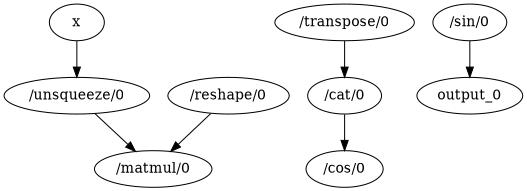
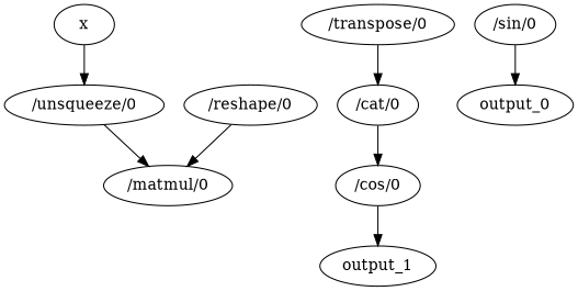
  strict digraph {
    node [metatype=PTReshapeMetatype type=nncf_model_output]
    edge [dtype=float in_port_id=0 out_port_id=0 shape="(1, 10, 5)"]
    x [metatype=PTInputNoopMetatype type=nncf_model_input]
    "/unsqueeze/0" [type=unsqueeze]
    "/matmul/0" [metatype=PTMatMulMetatype type=matmul]
    "/reshape/0" [type=reshape]
    "/transpose/0" [metatype=PTTransposeMetatype type=transpose]
    "/cat/0" [metatype=PTCatMetatype type=cat]
    "/cos/0" [metatype=PTCosMetatype type=cos]
    "/sin/0" [metatype=PTSinMetatype type=sin]
    output_0 [metatype=PTOutputNoopMetatype]
+   output_1 [metatype=PTOutputNoopMetatype]
    x -> "/unsqueeze/0" [shape="(1, 10)"]
    "/unsqueeze/0" -> "/matmul/0" [in_port_id=1 shape="(1, 1, 10)"]
    "/reshape/0" -> "/matmul/0" [shape="(1, 5, 1)"]
    "/transpose/0" -> "/cat/0"
    "/cat/0" -> "/cos/0"
+   "/cos/0" -> output_1
    "/sin/0" -> output_0
  }
